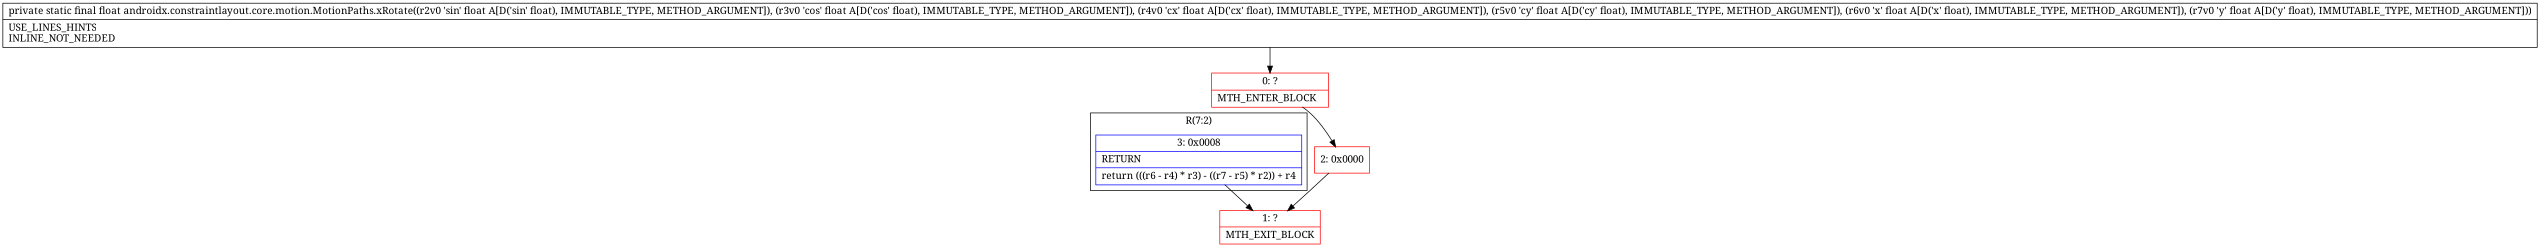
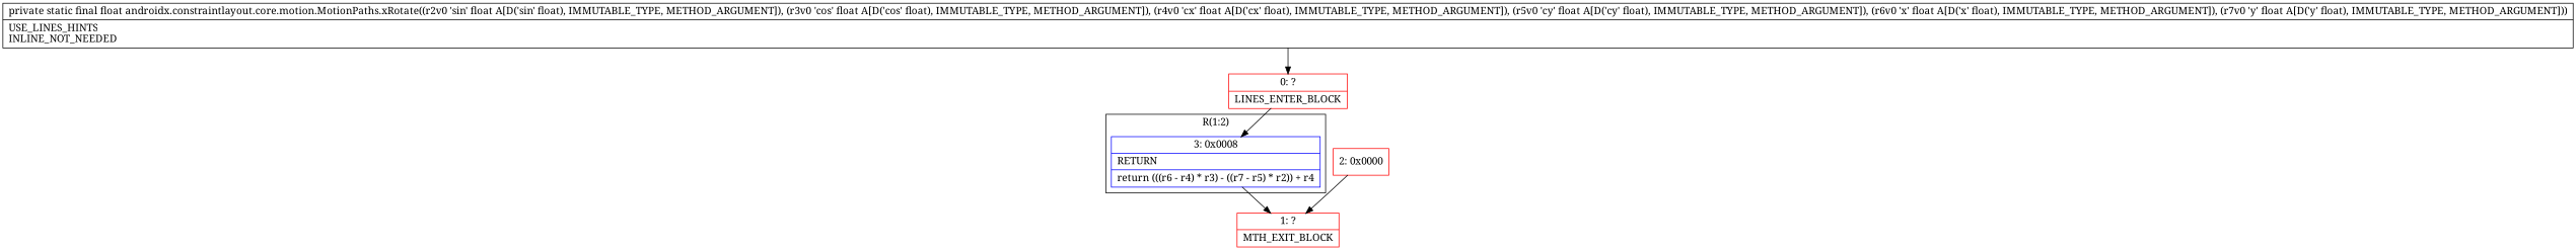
  digraph {
    fontname="Noto Serif"
    node [color=red fontname="Noto Serif" shape=record]
    edge [fontname="Noto Serif"]
    n1 [color=blue label="{3\:\ 0x0008|RETURN\l|return (((r6 \- r4) * r3) \- ((r7 \- r5) * r2)) + r4\l}"]
    n2 [label="{1\:\ ?|MTH_EXIT_BLOCK\l}"]
-   n3 [label="{0\:\ ?|MTH_ENTER_BLOCK\l}"]
+   n3 [label="{0\:\ ?|LINES_ENTER_BLOCK\l}"]
    n4 [label="{2\:\ 0x0000}"]
    n5 [label="{private static final float androidx.constraintlayout.core.motion.MotionPaths.xRotate((r2v0 'sin' float A[D('sin' float), IMMUTABLE_TYPE, METHOD_ARGUMENT]), (r3v0 'cos' float A[D('cos' float), IMMUTABLE_TYPE, METHOD_ARGUMENT]), (r4v0 'cx' float A[D('cx' float), IMMUTABLE_TYPE, METHOD_ARGUMENT]), (r5v0 'cy' float A[D('cy' float), IMMUTABLE_TYPE, METHOD_ARGUMENT]), (r6v0 'x' float A[D('x' float), IMMUTABLE_TYPE, METHOD_ARGUMENT]), (r7v0 'y' float A[D('y' float), IMMUTABLE_TYPE, METHOD_ARGUMENT]))  | USE_LINES_HINTS\lINLINE_NOT_NEEDED\l}" color=""]
    subgraph cluster_1 {
-     label="R(7:2)"
+     label="R(1:2)"
      n1
    }
    n1 -> n2
-   n3 -> n4
+   n3 -> n1
    n4 -> n2
    n5 -> n3
  }
